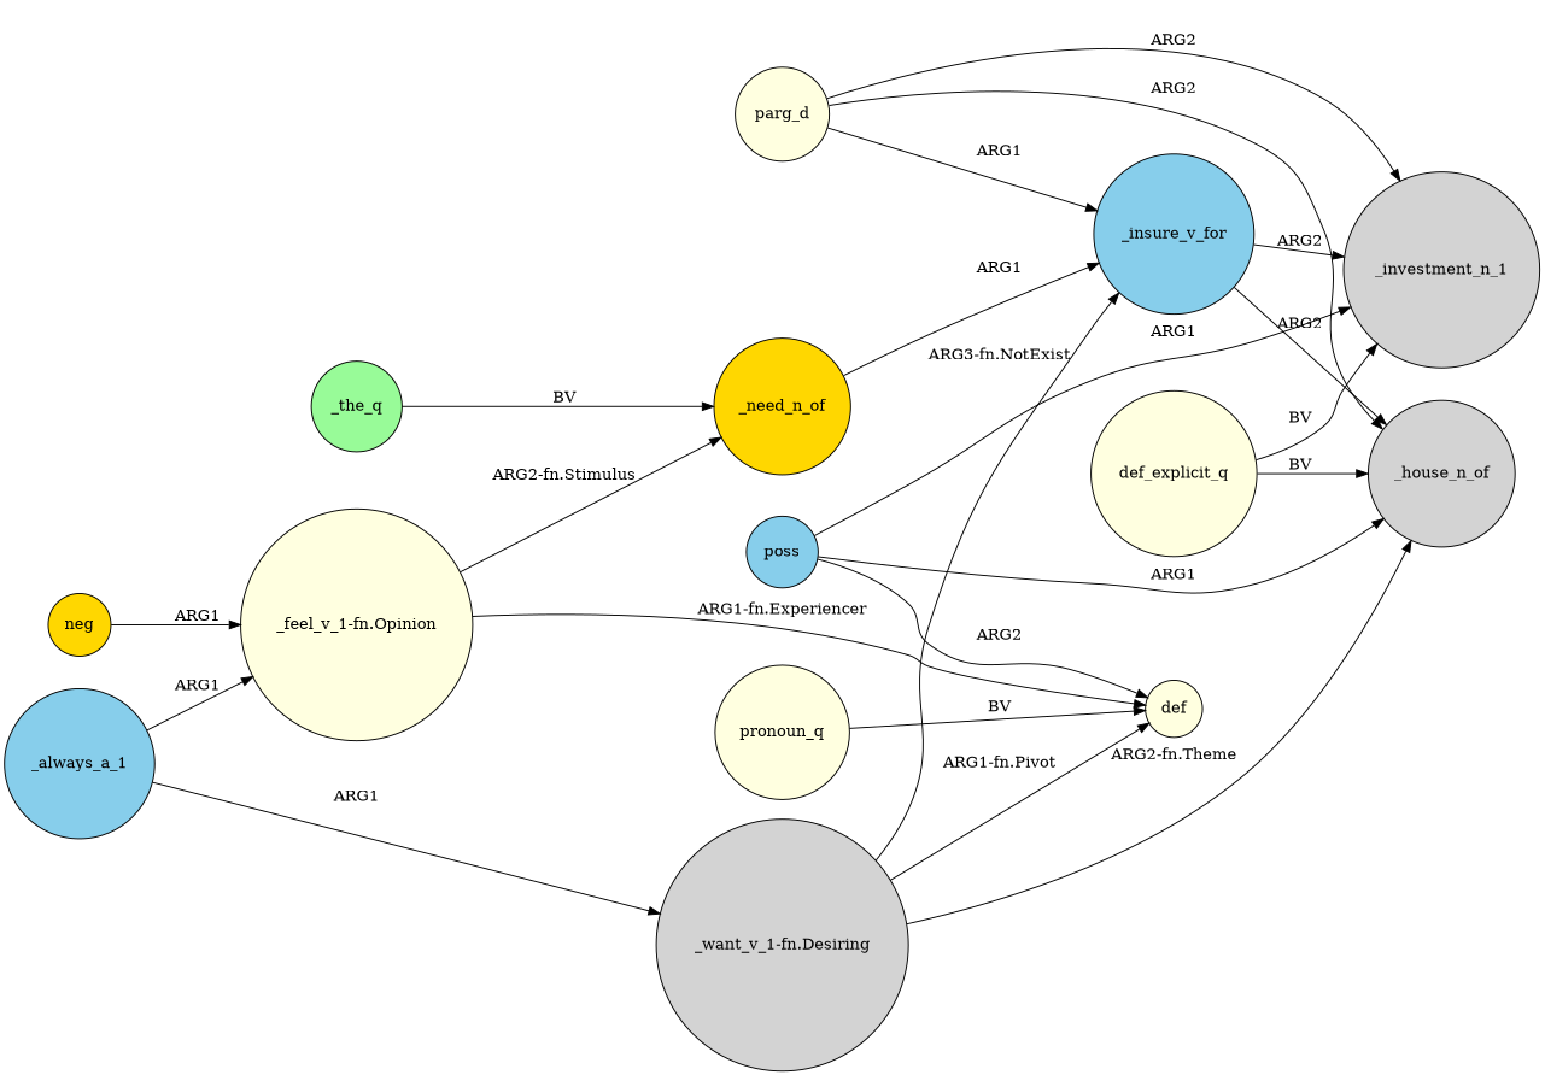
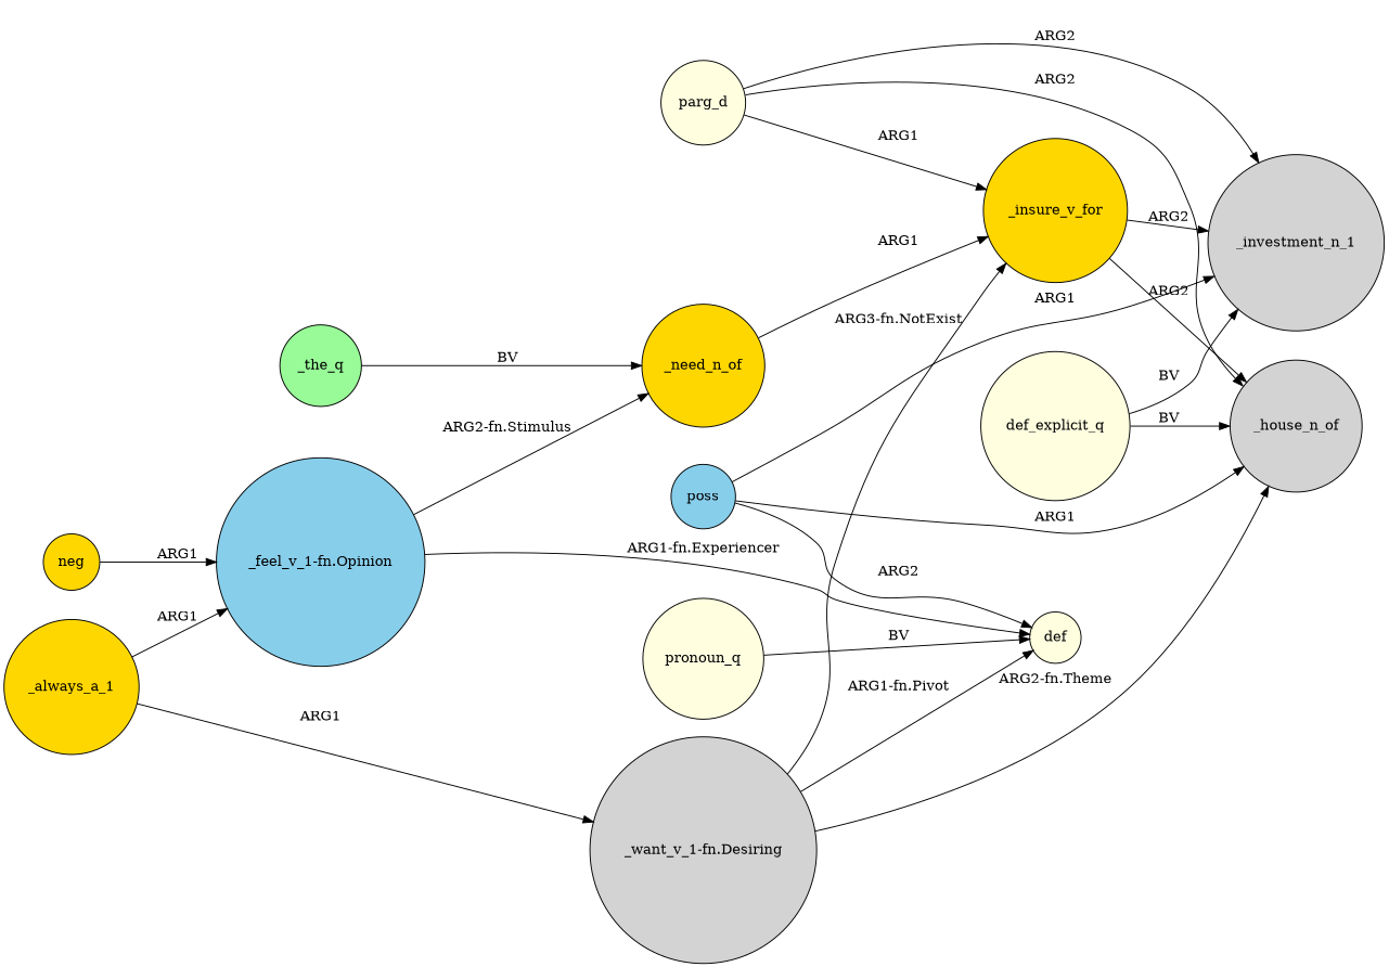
  digraph {
    rankdir=LR
    node [fillcolor=lightyellow shape=circle style=filled]
    poss [fillcolor=skyblue]
    n2 [label=def]
    _investment_n_1 [fillcolor=lightgrey]
    _house_n_of [fillcolor=lightgrey]
    parg_d
-   _insure_v_for [fillcolor=skyblue]
+   _insure_v_for [fillcolor=gold]
    "_want_v_1-fn.Desiring" [fillcolor=lightgrey]
-   "_feel_v_1-fn.Opinion"
+   "_feel_v_1-fn.Opinion" [fillcolor=skyblue]
    _need_n_of [fillcolor=gold]
-   _always_a_1 [fillcolor=skyblue]
+   _always_a_1 [fillcolor=gold]
    pronoun_q
    def_explicit_q
    _the_q [fillcolor=palegreen]
    neg [fillcolor=gold]
    poss -> n2 [label=ARG2]
    poss -> _investment_n_1 [label=ARG1]
    poss -> _house_n_of [label=ARG1]
    parg_d -> _investment_n_1 [label=ARG2]
    parg_d -> _house_n_of [label=ARG2]
    parg_d -> _insure_v_for [label=ARG1]
    _insure_v_for -> _investment_n_1 [label=ARG2]
    _insure_v_for -> _house_n_of [label=ARG2]
    "_want_v_1-fn.Desiring" -> n2 [label="ARG1-fn.Pivot"]
    "_want_v_1-fn.Desiring" -> _house_n_of [label="ARG2-fn.Theme"]
    "_want_v_1-fn.Desiring" -> _insure_v_for [label="ARG3-fn.NotExist"]
    "_feel_v_1-fn.Opinion" -> n2 [label="ARG1-fn.Experiencer"]
    "_feel_v_1-fn.Opinion" -> _need_n_of [label="ARG2-fn.Stimulus"]
    _need_n_of -> _insure_v_for [label=ARG1]
    _always_a_1 -> "_want_v_1-fn.Desiring" [label=ARG1]
    _always_a_1 -> "_feel_v_1-fn.Opinion" [label=ARG1]
    pronoun_q -> n2 [label=BV]
    def_explicit_q -> _investment_n_1 [label=BV]
    def_explicit_q -> _house_n_of [label=BV]
    _the_q -> _need_n_of [label=BV]
    neg -> "_feel_v_1-fn.Opinion" [label=ARG1]
  }
